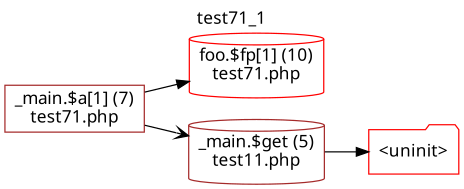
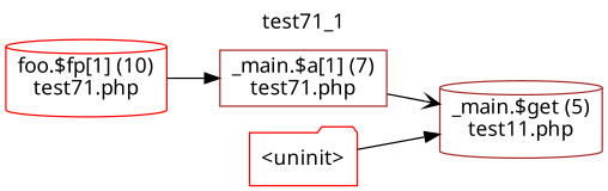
  digraph {
    fontname="Noto Sans"
    label=test71_1
    labelloc=t
    rankdir=LR
    node [color=red fontname="Noto Sans" shape=cylinder]
    edge [arrowhead=normal fontname="Noto Sans"]
    n1 [label="foo.$fp[1] (10)\ntest71.php"]
    n2 [color=brown label="_main.$a[1] (7)\ntest71.php" shape=box]
    n3 [color=brown label="_main.$get (5)\ntest11.php"]
    n4 [label="<uninit>" shape=folder]
-   n2 -> n1
+   n1 -> n2
    n2 -> n3 [arrowhead=vee]
-   n3 -> n4
+   n4 -> n3
  }
